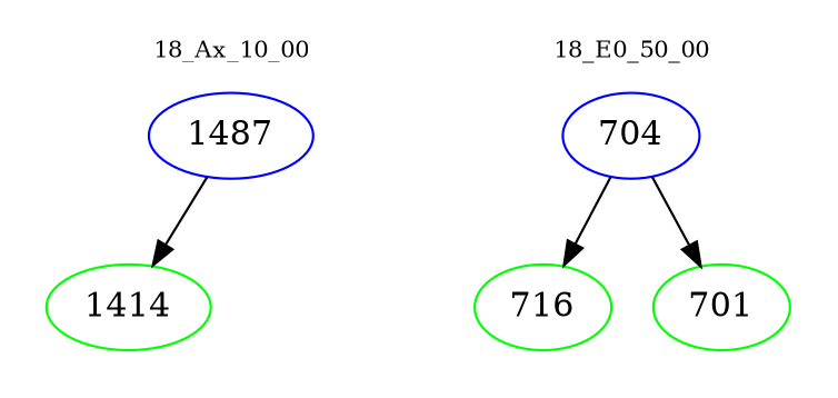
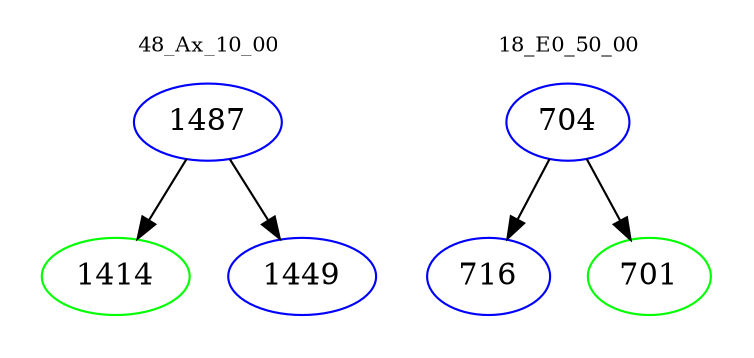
  digraph {
    node [color=blue]
    edge [color=black]
    n1 [label=1487]
    n2 [color=green label=1414]
+   n3 [label=1449]
    n4 [label=704]
-   n5 [color=green label=716]
+   n5 [label=716]
    n6 [color=green label=701]
    subgraph cluster_1 {
      color=white
      fontsize=10
-     label="18_Ax_10_00"
+     label="48_Ax_10_00"
      n1
      n2
+     n3
    }
    subgraph cluster_2 {
      color=white
      fontsize=10
      label="18_E0_50_00"
      n4
      n5
      n6
    }
    n1 -> n2
+   n1 -> n3
    n4 -> n5
    n4 -> n6
  }
